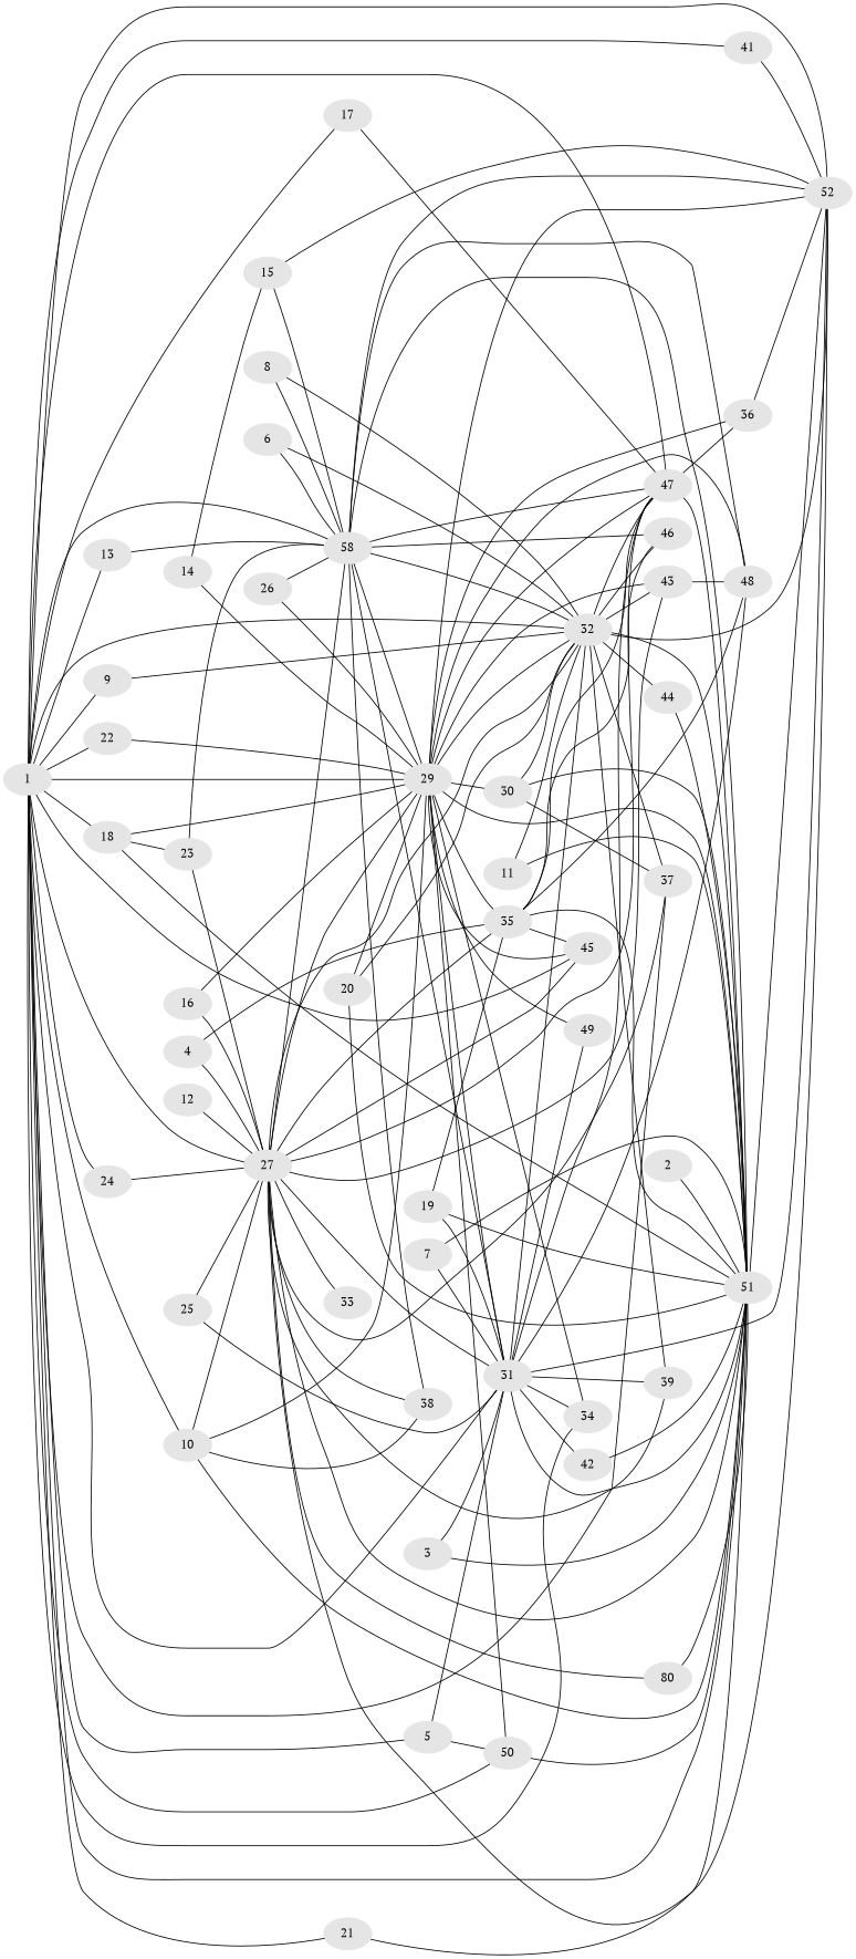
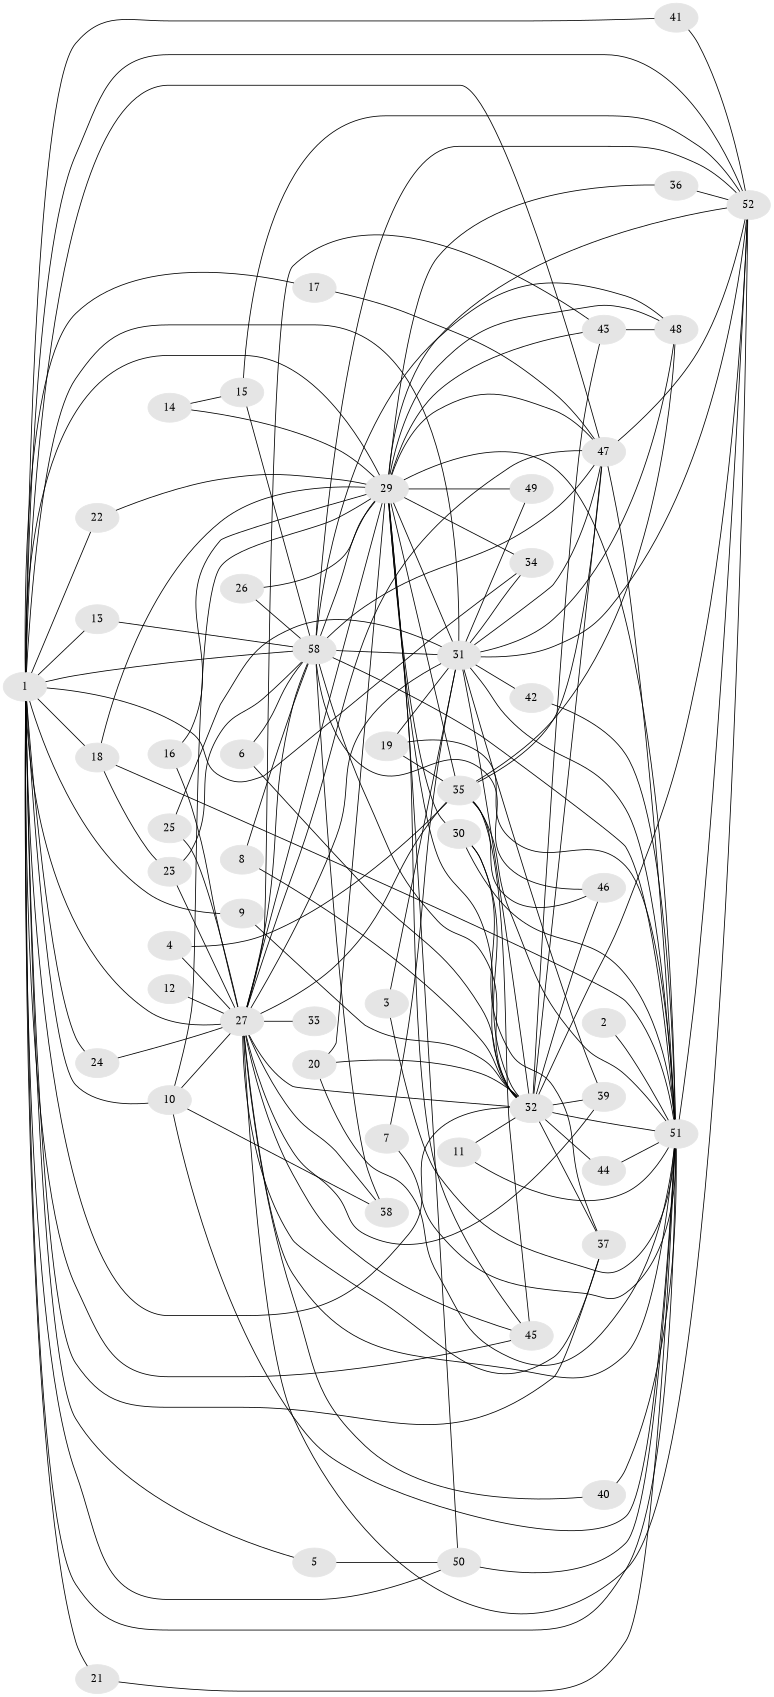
  graph {
    fontname="PT Serif"
    rankdir=LR
    node [color=gray90 fontname="PT Serif" style=filled]
    edge [fontname="PT Serif" weight=1.0]
    1
    5
    9
    10
    13
    17
    21
    22
    24
    27
    n11 [label=58]
    29
    31
    32
    34
    37
    41
    45
    47
    50
    51
    52
    18
    38
    12
    35
    33
    39
-   40 [label=80]
+   40
    43
    46
    48
    30
    36
    49
    42
    44
    2
    3
    4
    6
    7
    8
    11
    14
    15
    16
    23
    19
    20
    25
    26
    1 -- 5
    1 -- 9
    1 -- 10
    1 -- 13
    1 -- 17
    1 -- 21
    1 -- 22
    1 -- 24
    1 -- 27 [weight=2.0]
    1 -- n11 [weight=2.0]
    1 -- 29 [weight=4.0]
    1 -- 31 [weight=2.0]
    1 -- 32 [weight=2.0]
    1 -- 34
    1 -- 37
    1 -- 41
    1 -- 45
    1 -- 47 [weight=2.0]
    1 -- 50 [weight=2.0]
    1 -- 51 [weight=3.0]
    1 -- 52 [weight=3.0]
    1 -- 18
-   5 -- 31
    5 -- 50
    9 -- 32
    10 -- 27
    10 -- 29
    10 -- 51
    10 -- 38
    13 -- n11
    17 -- 47
    21 -- 51
    22 -- 29
    24 -- 27
    27 -- n11 [weight=2.0]
    27 -- 29 [weight=2.0]
    27 -- 31
    27 -- 32
    27 -- 37
    27 -- 45
    27 -- 47 [weight=2.0]
    27 -- 51 [weight=2.0]
    27 -- 52
    27 -- 38
    27 -- 35
    27 -- 33 [weight=2.0]
    27 -- 39
    27 -- 40
    27 -- 43
    n11 -- 29
    n11 -- 31
    n11 -- 32 [weight=2.0]
    n11 -- 47
    n11 -- 51
    n11 -- 52
    n11 -- 38 [weight=2.0]
    n11 -- 46
    n11 -- 48
    29 -- 31
    29 -- 32
    29 -- 34
    29 -- 45
    29 -- 47
    29 -- 50
    29 -- 51
    29 -- 52 [weight=2.0]
    29 -- 35
    29 -- 43
    29 -- 48
    29 -- 30
    29 -- 36
    29 -- 49
    31 -- 32 [weight=2.0]
    31 -- 34
    31 -- 47 [weight=2.0]
    31 -- 51 [weight=3.0]
    31 -- 52
    31 -- 39 [weight=2.0]
    31 -- 48
    31 -- 49
    31 -- 42
    32 -- 37 [weight=2.0]
    32 -- 47
    32 -- 51 [weight=2.0]
    32 -- 52
    32 -- 39
    32 -- 43
    32 -- 46
    32 -- 44
    41 -- 52 [weight=2.0]
    47 -- 51 [weight=2.0]
-   47 -- 36 [weight=2.0]
+   47 -- 52 [weight=2.0]
    50 -- 51
    51 -- 52 [weight=2.0]
    18 -- 29
    18 -- 51
    18 -- 23
    12 -- 27
    35 -- 45
    35 -- 47
    35 -- 51
    35 -- 46
    35 -- 48
    40 -- 51 [weight=2.0]
    43 -- 48
    30 -- 32
    30 -- 37
    30 -- 51
    36 -- 52
    42 -- 51
    44 -- 51
    2 -- 51
    3 -- 31
    3 -- 51
    4 -- 27
    4 -- 35
    6 -- n11
    6 -- 32
    7 -- 31
    7 -- 51
    8 -- n11
    8 -- 32
    11 -- 32
    11 -- 51
    14 -- 29
    14 -- 15
    15 -- n11
    15 -- 52 [weight=2.0]
    16 -- 27
    16 -- 29
    23 -- 27
    23 -- n11
    19 -- 31
    19 -- 51
    19 -- 35
    20 -- 29
    20 -- 32
    20 -- 51
    25 -- 27
    25 -- 31
    26 -- n11
    26 -- 29
  }
